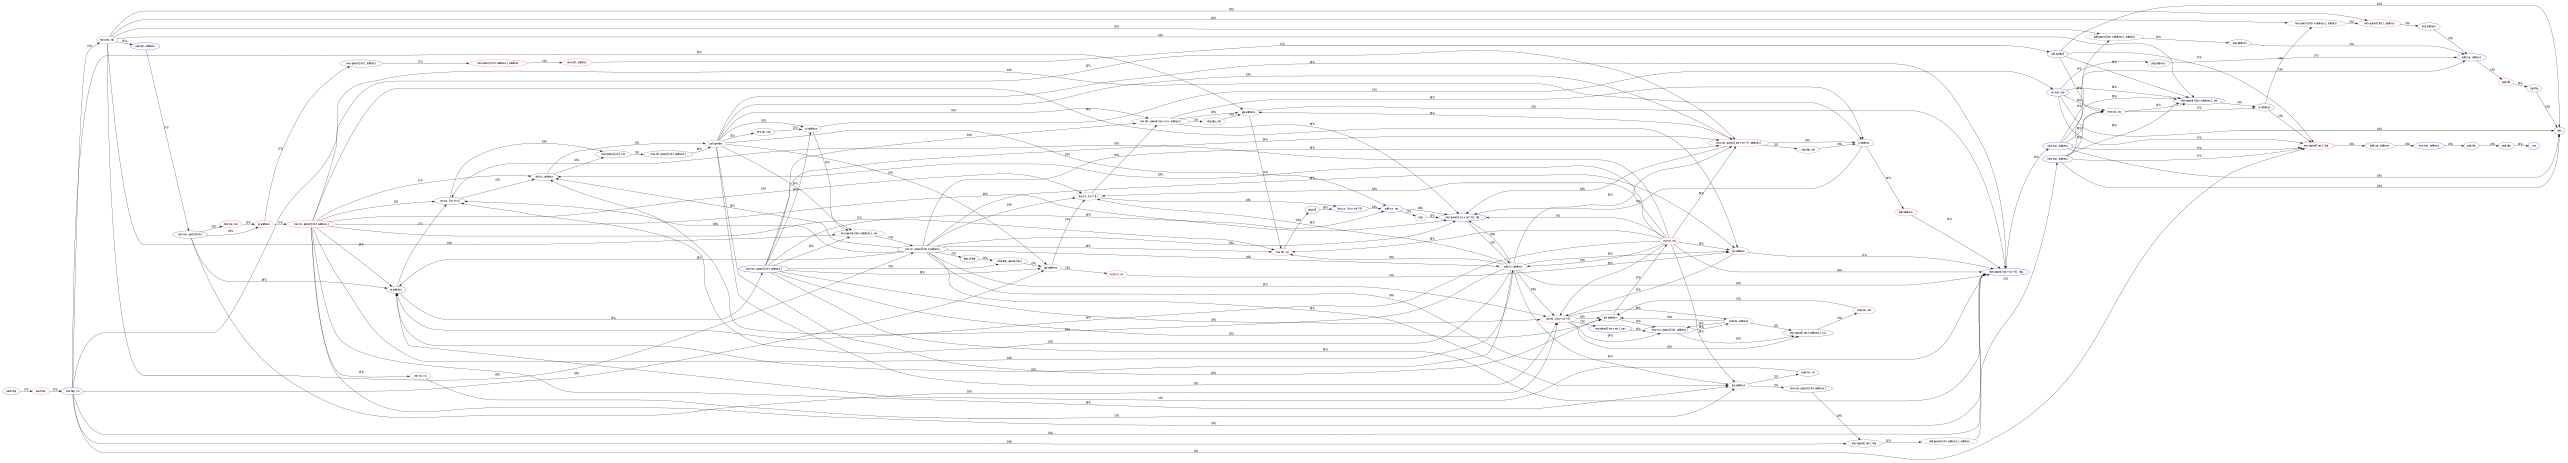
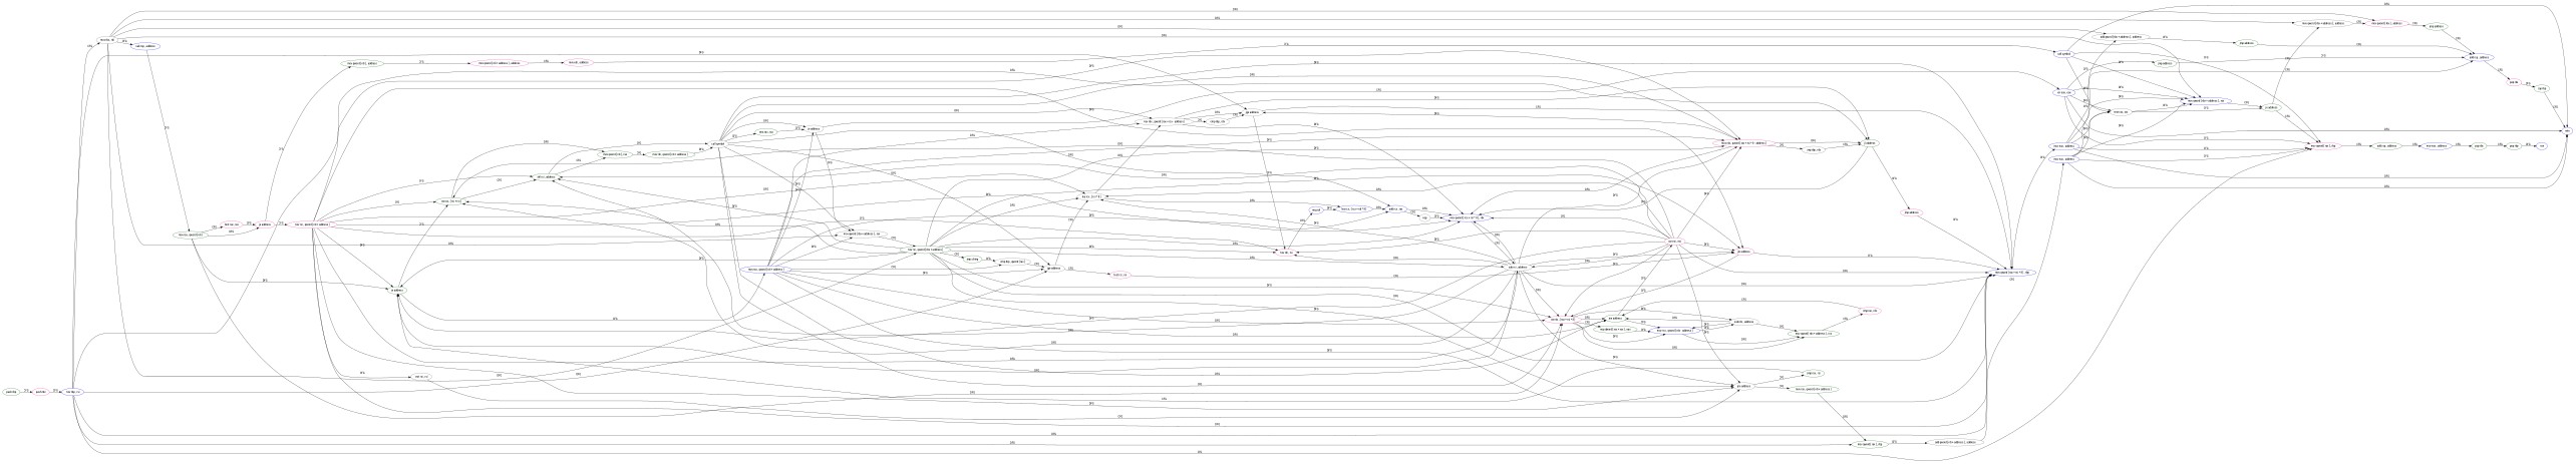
  digraph {
    fontname="Roboto Condensed"
    rankdir=LR
    node [color=darkgreen fontname="Roboto Condensed"]
    edge [fontname="Roboto Condensed"]
    n1 [label="push rbp"]
    n2 [color=deeppink label="push rbx"]
    n3 [color=blue label="mov rbp , rsi"]
    n4 [color=gray40 label="mov rbx , rdi"]
    n5 [color=deeppink label="mov qword [ rax ] , rbp"]
    n6 [label="mov qword [ rax ] , rbp"]
    n7 [color=gray40 label="jge address"]
    n8 [color=blue label="mov qword [ rax + rsi * 8 ] , rbp"]
    n9 [color=gray40 label="jge address"]
    n10 [label="jl address"]
    n11 [color=blue label="sub rsp , address"]
    n12 [color=blue label="mov qword [ rbx + address ] , rax"]
    n13 [color=gray40 label="mov qword [ rbx + address ] , address"]
    n14 [color=deeppink label="mov qword [ rbx ] , address"]
    n15 [color=gray40 label="mov qword [ rbx + address ] , rax"]
    n16 [label="mov rsi , qword [ rbx + address ]"]
    n17 [color=gray40 label="add qword [ rbx + address ] , address"]
    n18 [label="add rsp , address"]
    n19 [color=gray40 label="add qword [ rdi + address ] , address"]
    n20 [color=deeppink label="mov rdi , rsi"]
    n21 [color=blue label="mov eax , address"]
    n22 [color=gray40 label="lea rcx , [ rsi * 8 ]"]
    n23 [color=deeppink label="test rsi , rsi"]
    n24 [color=blue label="mov qword [ rcx + rsi * 8 ] , rdx"]
    n25 [color=deeppink label="jmp address"]
    n26 [label="mov rax , qword [ rdi ]"]
    n27 [label="je address"]
    n28 [label="jmp address"]
    n29 [label="je address"]
    n30 [color=gray40 label="jne address"]
    n31 [label="lea rax , [ rsi + rsi ]"]
    n32 [label="shl rsi , address"]
    n33 [color=deeppink label="jle address"]
    n34 [color=deeppink label="lea rdx , [ rax + rsi * 8 ]"]
    n35 [color=gray40 label="sub rsi , address"]
    n36 [color=deeppink label="mov rdx , qword [ rax + rsi * 8 - address ]"]
    n37 [label="jmp string"]
    n38 [label="jmp address"]
    n39 [color=deeppink label="test rax , rax"]
    n40 [color=deeppink label="je address"]
    n41 [label="mov qword [ rdi ] , address"]
    n42 [color=deeppink label="mov rsi , qword [ rdi + address ]"]
    n43 [color=blue label="mov rax , qword [ rdi + address ]"]
    n44 [color=deeppink label="mov qword [ rdi + address ] , address"]
    n45 [color=gray40 label="test rsi , rsi"]
    n46 [color=deeppink label="mov edi , address"]
    n47 [label="cmp rax , rsi"]
    n48 [label="mov rax , qword [ rdi + address ]"]
    n49 [label="mov qword [ rdi ] , rax"]
    n50 [color=gray40 label="call symbol"]
    n51 [color=gray40 label="mov rdx , qword [ rax + rcx - address ]"]
    n52 [color=blue label="lea rcx , [ rcx + rdi * 8 ]"]
    n53 [color=blue label="neg rdi"]
    n54 [label="jne address"]
-   n55 [color=blue label="nop dword [ rax + rax ] , eax"]
+   n55 [label="nop dword [ rax + rax ] , eax"]
    n56 [color=blue label="mov rcx , qword [ rdx - address ]"]
    n57 [color=gray40 label="sub rdx , address"]
    n58 [label="mov qword [ rdx + address ] , rcx"]
    n59 [color=gray40 label="cmp rbp , rdx"]
    n60 [color=blue label="call symbol"]
    n61 [color=gray40 label="test rax , rax"]
    n62 [color=blue label=retn]
    n63 [color=blue label="mov eax , address"]
    n64 [color=blue label="add rsp , address"]
    n65 [color=deeppink label="pop rbx"]
    n66 [label="pop rbp"]
    n67 [label="pop rbx"]
    n68 [label="pop rbp"]
    n69 [color=blue label=retn]
    n70 [color=gray40 label="je address"]
    n71 [color=gray40 label="cmp rbp , qword [ rax ]"]
    n72 [color=blue label="add rcx , rax"]
    n73 [label="mov rdi , qword [ rdi + address ]"]
    n74 [color=blue label="xor eax , eax"]
    n75 [color=gray40 label="cmp rbp , rdx"]
    n76 [color=gray40 label=nop]
    n77 [color=deeppink label="xor esi , esi"]
    n78 [color=blue label="mov eax , address"]
    n79 [label="test rax , rax"]
    n80 [label="jmp address"]
    n81 [color=deeppink label="cmp rax , rdx"]
    n1 -> n2 [label=CFG]
    n2 -> n3 [label=CFG]
    n3 -> n4 [label=CFG]
    n3 -> n5 [label=DFG]
    n3 -> n6 [label=DFG]
    n3 -> n7 [label=DFG]
    n3 -> n8 [label=DFG]
    n3 -> n9 [label=DFG]
    n3 -> n10 [label=DFG]
    n4 -> n11 [label=CFG]
    n4 -> n12 [label=DFG]
    n4 -> n13 [label=DFG]
    n4 -> n14 [label=DFG]
    n4 -> n15 [label=DFG]
    n4 -> n16 [label=DFG]
    n4 -> n17 [label=DFG]
    n5 -> n18 [label=CFG]
    n6 -> n19 [label=CFG]
    n7 -> n8 [label=CFG]
    n7 -> n20 [label=CFG]
    n8 -> n21 [label=CFG]
    n9 -> n22 [label=CFG]
    n9 -> n23 [label=CFG]
    n10 -> n24 [label=CFG]
    n10 -> n25 [label=CFG]
    n11 -> n26 [label=CFG]
    n12 -> n27 [label=CFG]
    n13 -> n14 [label=CFG]
    n14 -> n28 [label=CFG]
    n15 -> n16 [label=CFG]
    n16 -> n8 [label=DFG]
    n16 -> n20 [label=DFG]
    n16 -> n22 [label=DFG]
    n16 -> n24 [label=DFG]
    n16 -> n29 [label=DFG]
    n16 -> n30 [label=DFG]
    n16 -> n31 [label=DFG]
    n16 -> n32 [label=DFG]
    n16 -> n33 [label=DFG]
    n16 -> n34 [label=DFG]
    n16 -> n35 [label=DFG]
    n16 -> n36 [label=DFG]
    n16 -> n37 [label=CFG]
    n17 -> n38 [label=CFG]
    n18 -> n63 [label=CFG]
    n19 -> n78 [label=CFG]
    n20 -> n53 [label=DFG]
    n21 -> n5 [label=DFG]
    n21 -> n12 [label=DFG]
    n21 -> n17 [label=CFG]
    n21 -> n61 [label=DFG]
    n21 -> n62 [label=DFG]
    n22 -> n51 [label=DFG]
    n22 -> n52 [label=DFG]
    n23 -> n33 [label=CFG]
    n24 -> n35 [label=CFG]
    n25 -> n8 [label=CFG]
    n26 -> n29 [label=DFG]
    n26 -> n34 [label=DFG]
    n26 -> n39 [label=CFG]
    n26 -> n40 [label=DFG]
    n27 -> n5 [label=CFG]
    n27 -> n13 [label=CFG]
    n28 -> n64 [label=CFG]
    n29 -> n31 [label=CFG]
    n29 -> n43 [label=CFG]
    n30 -> n47 [label=CFG]
    n30 -> n48 [label=CFG]
    n31 -> n32 [label=CFG]
    n31 -> n49 [label=DFG]
    n32 -> n49 [label=CFG]
    n32 -> n50 [label=DFG]
    n33 -> n8 [label=DFG]
    n33 -> n34 [label=CFG]
    n34 -> n54 [label=DFG]
    n34 -> n55 [label=CFG]
    n34 -> n56 [label=DFG]
    n34 -> n57 [label=DFG]
    n34 -> n58 [label=DFG]
    n35 -> n8 [label=DFG]
    n35 -> n20 [label=DFG]
    n35 -> n22 [label=DFG]
    n35 -> n24 [label=DFG]
    n35 -> n29 [label=DFG]
    n35 -> n30 [label=DFG]
    n35 -> n31 [label=DFG]
    n35 -> n32 [label=DFG]
    n35 -> n33 [label=DFG]
    n35 -> n34 [label=DFG]
    n35 -> n36 [label=DFG]
    n36 -> n7 [label=DFG]
    n36 -> n10 [label=DFG]
    n36 -> n24 [label=DFG]
    n36 -> n59 [label=CFG]
    n37 -> n71 [label=CFG]
    n38 -> n64 [label=CFG]
    n39 -> n40 [label=CFG]
    n40 -> n41 [label=CFG]
    n40 -> n42 [label=CFG]
    n41 -> n44 [label=CFG]
    n42 -> n8 [label=DFG]
    n42 -> n20 [label=DFG]
    n42 -> n22 [label=DFG]
    n42 -> n24 [label=DFG]
    n42 -> n29 [label=DFG]
    n42 -> n30 [label=DFG]
    n42 -> n31 [label=DFG]
    n42 -> n32 [label=DFG]
    n42 -> n33 [label=DFG]
    n42 -> n35 [label=DFG]
    n42 -> n36 [label=DFG]
    n42 -> n45 [label=CFG]
    n43 -> n8 [label=DFG]
    n43 -> n9 [label=DFG]
    n43 -> n15 [label=DFG]
    n43 -> n34 [label=DFG]
    n43 -> n36 [label=DFG]
    n43 -> n51 [label=DFG]
    n43 -> n54 [label=DFG]
    n43 -> n70 [label=DFG]
    n43 -> n71 [label=CFG]
    n43 -> n72 [label=DFG]
    n44 -> n46 [label=CFG]
    n45 -> n30 [label=CFG]
    n46 -> n60 [label=CFG]
    n47 -> n29 [label=CFG]
    n48 -> n6 [label=DFG]
    n49 -> n73 [label=CFG]
    n50 -> n8 [label=DFG]
    n50 -> n9 [label=DFG]
    n50 -> n15 [label=DFG]
    n50 -> n34 [label=DFG]
    n50 -> n36 [label=DFG]
    n50 -> n51 [label=DFG]
    n50 -> n54 [label=DFG]
    n50 -> n70 [label=DFG]
    n50 -> n72 [label=DFG]
    n50 -> n79 [label=CFG]
    n51 -> n7 [label=DFG]
    n51 -> n10 [label=DFG]
    n51 -> n24 [label=DFG]
    n51 -> n75 [label=CFG]
    n52 -> n72 [label=DFG]
    n53 -> n52 [label=DFG]
    n54 -> n56 [label=CFG]
    n54 -> n77 [label=CFG]
    n55 -> n56 [label=CFG]
    n56 -> n57 [label=CFG]
    n56 -> n58 [label=DFG]
    n57 -> n54 [label=DFG]
    n57 -> n56 [label=DFG]
    n57 -> n58 [label=DFG]
    n58 -> n81 [label=CFG]
    n59 -> n10 [label=CFG]
    n60 -> n5 [label=DFG]
    n60 -> n12 [label=DFG]
    n60 -> n61 [label=DFG]
    n60 -> n62 [label=DFG]
    n61 -> n12 [label=CFG]
    n61 -> n27 [label=DFG]
    n63 -> n67 [label=CFG]
    n64 -> n65 [label=CFG]
    n65 -> n66 [label=CFG]
    n66 -> n62 [label=CFG]
    n67 -> n68 [label=CFG]
    n68 -> n69 [label=CFG]
    n70 -> n15 [label=CFG]
    n70 -> n74 [label=CFG]
    n71 -> n9 [label=CFG]
    n72 -> n24 [label=DFG]
    n72 -> n76 [label=CFG]
    n73 -> n50 [label=DFG]
    n74 -> n5 [label=DFG]
    n74 -> n12 [label=DFG]
    n74 -> n61 [label=DFG]
    n74 -> n62 [label=DFG]
    n74 -> n80 [label=CFG]
    n75 -> n7 [label=CFG]
    n76 -> n24 [label=CFG]
    n77 -> n8 [label=DFG]
    n77 -> n20 [label=DFG]
    n77 -> n22 [label=DFG]
    n77 -> n24 [label=DFG]
    n77 -> n29 [label=DFG]
    n77 -> n30 [label=DFG]
    n77 -> n31 [label=DFG]
    n77 -> n32 [label=DFG]
    n77 -> n33 [label=DFG]
    n77 -> n34 [label=DFG]
    n77 -> n35 [label=DFG]
    n77 -> n36 [label=DFG]
    n78 -> n5 [label=DFG]
    n78 -> n12 [label=DFG]
    n78 -> n61 [label=DFG]
    n78 -> n62 [label=DFG]
    n78 -> n64 [label=CFG]
    n79 -> n70 [label=CFG]
    n80 -> n64 [label=CFG]
    n81 -> n54 [label=CFG]
  }
